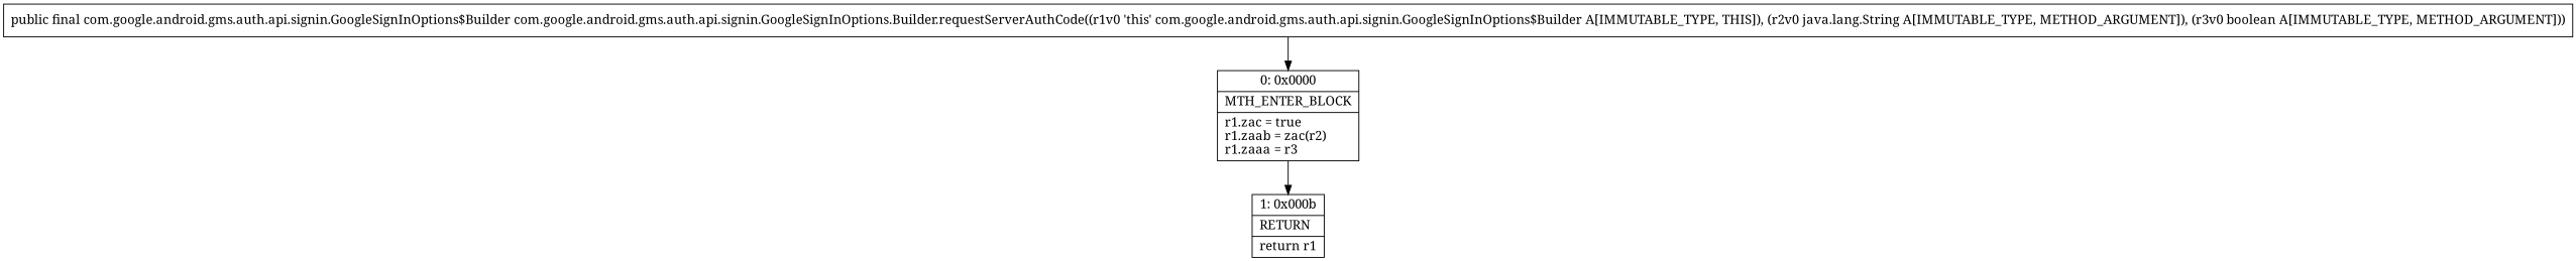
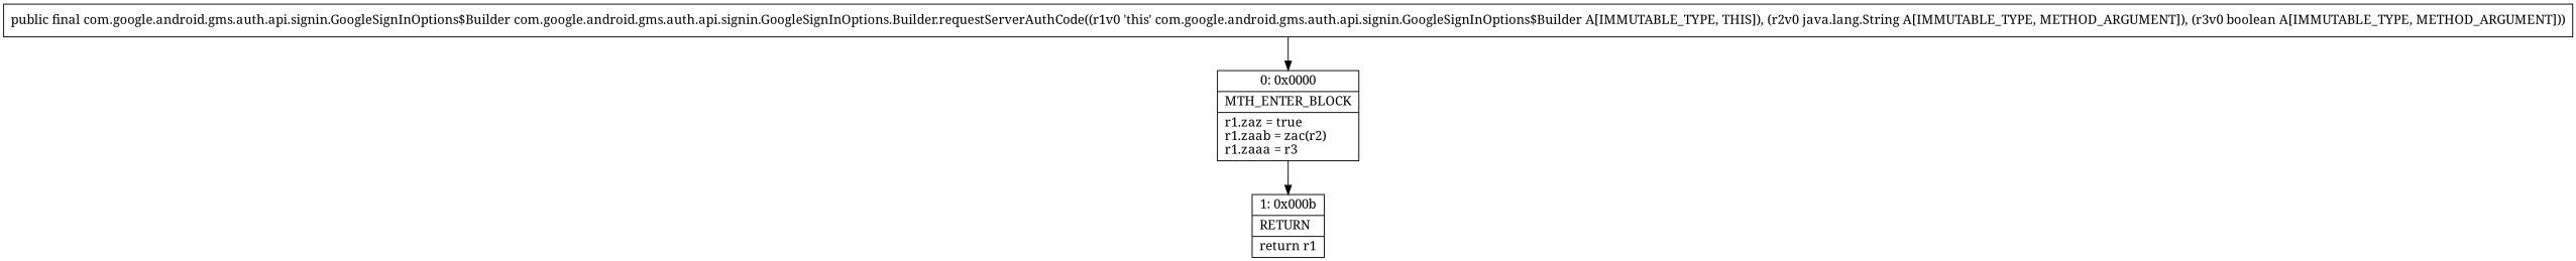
  digraph {
    fontname="Noto Serif"
    node [shape=record fontname="Noto Serif"]
    edge [fontname="Noto Serif"]
-   n1 [label="{0\:\ 0x0000|MTH_ENTER_BLOCK\l|r1.zac = true\lr1.zaab = zac(r2)\lr1.zaaa = r3\l}"]
+   n1 [label="{0\:\ 0x0000|MTH_ENTER_BLOCK\l|r1.zaz = true\lr1.zaab = zac(r2)\lr1.zaaa = r3\l}"]
    n2 [label="{1\:\ 0x000b|RETURN\l|return r1\l}"]
    n3 [label="{public final com.google.android.gms.auth.api.signin.GoogleSignInOptions$Builder com.google.android.gms.auth.api.signin.GoogleSignInOptions.Builder.requestServerAuthCode((r1v0 'this' com.google.android.gms.auth.api.signin.GoogleSignInOptions$Builder A[IMMUTABLE_TYPE, THIS]), (r2v0 java.lang.String A[IMMUTABLE_TYPE, METHOD_ARGUMENT]), (r3v0 boolean A[IMMUTABLE_TYPE, METHOD_ARGUMENT])) }"]
    n1 -> n2
    n3 -> n1
  }
